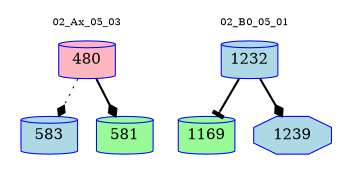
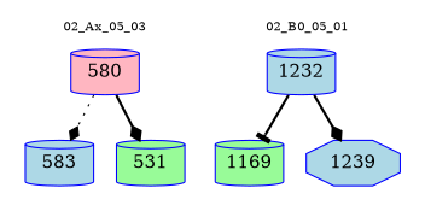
  digraph {
    node [color=blue fillcolor=lightblue shape=cylinder style=filled]
    edge [arrowhead=diamond color=black style=bold]
-   n1 [fillcolor=lightpink label=480]
+   n1 [fillcolor=lightpink label=580]
    n2 [label=583]
-   n3 [fillcolor=palegreen label=581]
+   n3 [fillcolor=palegreen label=531]
    n4 [label=1232]
    n5 [fillcolor=palegreen label=1169]
    n6 [label=1239 shape=octagon]
    subgraph cluster_1 {
      color=white
      fontsize=10
      label="02_Ax_05_03"
      n1
      n2
      n3
    }
    subgraph cluster_2 {
      color=white
      fontsize=10
      label="02_B0_05_01"
      n4
      n5
      n6
    }
    n1 -> n2 [style=dotted]
    n1 -> n3
    n4 -> n5 [arrowhead=tee]
    n4 -> n6
  }
